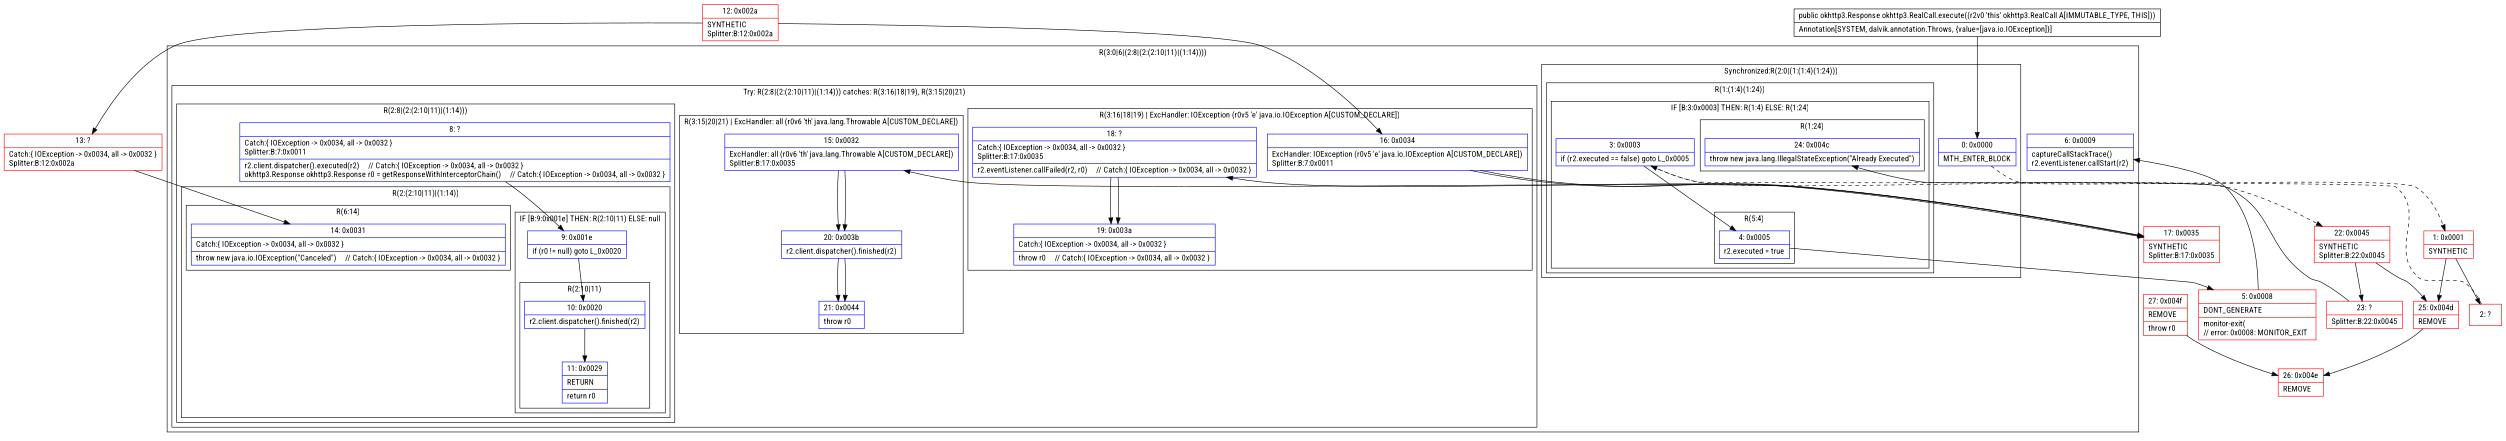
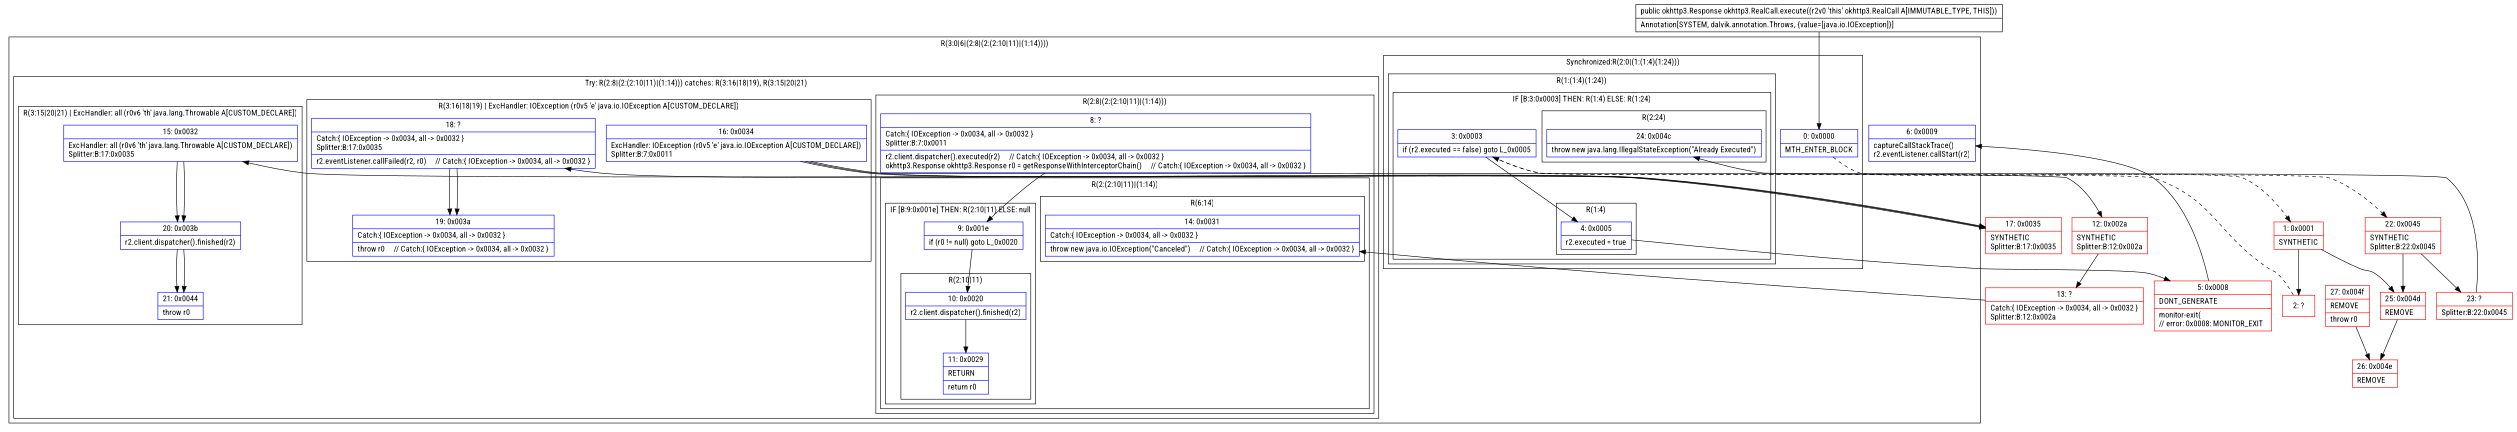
  digraph {
    fontname="Roboto Condensed"
    node [color=blue fontname="Roboto Condensed" shape=record]
    edge [fontname="Roboto Condensed"]
    n1 [label="{4\:\ 0x0005|r2.executed = true\l}"]
    n2 [label="{24\:\ 0x004c|throw new java.lang.IllegalStateException(\"Already Executed\")\l}"]
    n3 [label="{3\:\ 0x0003|if (r2.executed == false) goto L_0x0005\l}"]
    n4 [label="{0\:\ 0x0000|MTH_ENTER_BLOCK\l}"]
    n5 [label="{10\:\ 0x0020|r2.client.dispatcher().finished(r2)\l}"]
    n6 [label="{11\:\ 0x0029|RETURN\l|return r0\l}"]
    n7 [label="{9\:\ 0x001e|if (r0 != null) goto L_0x0020\l}"]
    n8 [label="{14\:\ 0x0031|Catch:\{ IOException \-\> 0x0034, all \-\> 0x0032 \}\l|throw new java.io.IOException(\"Canceled\")     \/\/ Catch:\{ IOException \-\> 0x0034, all \-\> 0x0032 \}\l}"]
    n9 [label="{8\:\ ?|Catch:\{ IOException \-\> 0x0034, all \-\> 0x0032 \}\lSplitter:B:7:0x0011\l|r2.client.dispatcher().executed(r2)     \/\/ Catch:\{ IOException \-\> 0x0034, all \-\> 0x0032 \}\lokhttp3.Response okhttp3.Response r0 = getResponseWithInterceptorChain()     \/\/ Catch:\{ IOException \-\> 0x0034, all \-\> 0x0032 \}\l}"]
    n10 [label="{16\:\ 0x0034|ExcHandler: IOException (r0v5 'e' java.io.IOException A[CUSTOM_DECLARE])\lSplitter:B:7:0x0011\l}"]
    n11 [label="{18\:\ ?|Catch:\{ IOException \-\> 0x0034, all \-\> 0x0032 \}\lSplitter:B:17:0x0035\l|r2.eventListener.callFailed(r2, r0)     \/\/ Catch:\{ IOException \-\> 0x0034, all \-\> 0x0032 \}\l}"]
    n12 [label="{19\:\ 0x003a|Catch:\{ IOException \-\> 0x0034, all \-\> 0x0032 \}\l|throw r0     \/\/ Catch:\{ IOException \-\> 0x0034, all \-\> 0x0032 \}\l}"]
    n13 [label="{15\:\ 0x0032|ExcHandler: all (r0v6 'th' java.lang.Throwable A[CUSTOM_DECLARE])\lSplitter:B:17:0x0035\l}"]
    n14 [label="{20\:\ 0x003b|r2.client.dispatcher().finished(r2)\l}"]
    n15 [label="{21\:\ 0x0044|throw r0\l}"]
    n16 [label="{6\:\ 0x0009|captureCallStackTrace()\lr2.eventListener.callStart(r2)\l}"]
    n17 [color=red label="{5\:\ 0x0008|DONT_GENERATE\l|monitor\-exit(\l\/\/ error: 0x0008: MONITOR_EXIT  \l}"]
    n18 [color=red label="{22\:\ 0x0045|SYNTHETIC\lSplitter:B:22:0x0045\l}"]
    n19 [color=red label="{1\:\ 0x0001|SYNTHETIC\l}"]
    n20 [color=red label="{17\:\ 0x0035|SYNTHETIC\lSplitter:B:17:0x0035\l}"]
    n21 [color=red label="{2\:\ ?}"]
    n22 [color=red label="{25\:\ 0x004d|REMOVE\l}"]
    n23 [color=red label="{23\:\ ?|Splitter:B:22:0x0045\l}"]
    n24 [color=red label="{12\:\ 0x002a|SYNTHETIC\lSplitter:B:12:0x002a\l}"]
    n25 [color=red label="{13\:\ ?|Catch:\{ IOException \-\> 0x0034, all \-\> 0x0032 \}\lSplitter:B:12:0x002a\l}"]
    n26 [color=red label="{26\:\ 0x004e|REMOVE\l}"]
    n27 [color=red label="{27\:\ 0x004f|REMOVE\l|throw r0\l}"]
    n28 [label="{public okhttp3.Response okhttp3.RealCall.execute((r2v0 'this' okhttp3.RealCall A[IMMUTABLE_TYPE, THIS]))  | Annotation[SYSTEM, dalvik.annotation.Throws, \{value=[java.io.IOException]\}]\l}" color=""]
    subgraph cluster_1 {
      label="R(3:0|6|(2:8|(2:(2:10|11)|(1:14))))"
      n16
      subgraph cluster_2 {
        label="Synchronized:R(2:0|(1:(1:4)(1:24)))"
        n4
        subgraph cluster_3 {
          label="R(1:(1:4)(1:24))"
          subgraph cluster_4 {
            label="IF [B:3:0x0003] THEN: R(1:4) ELSE: R(1:24)"
            n3
            subgraph cluster_5 {
-             label="R(5:4)"
+             label="R(1:4)"
              n1
            }
            subgraph cluster_6 {
-             label="R(1:24)"
+             label="R(2:24)"
              n2
            }
          }
        }
      }
      subgraph cluster_7 {
        label="Try: R(2:8|(2:(2:10|11)|(1:14))) catches: R(3:16|18|19), R(3:15|20|21)"
        subgraph cluster_8 {
          label="R(2:8|(2:(2:10|11)|(1:14)))"
          n9
          subgraph cluster_9 {
            label="R(2:(2:10|11)|(1:14))"
            subgraph cluster_10 {
              label="IF [B:9:0x001e] THEN: R(2:10|11) ELSE: null"
              n7
              subgraph cluster_11 {
                label="R(2:10|11)"
                n5
                n6
              }
            }
            subgraph cluster_12 {
              label="R(6:14)"
              n8
            }
          }
        }
        subgraph cluster_13 {
          label="R(3:16|18|19) | ExcHandler: IOException (r0v5 'e' java.io.IOException A[CUSTOM_DECLARE])\l"
          n10
          n11
          n12
        }
        subgraph cluster_14 {
          label="R(3:15|20|21) | ExcHandler: all (r0v6 'th' java.lang.Throwable A[CUSTOM_DECLARE])\l"
          n13
          n14
          n15
        }
      }
    }
    subgraph cluster_15 {
      label="R(3:16|18|19) | ExcHandler: IOException (r0v5 'e' java.io.IOException A[CUSTOM_DECLARE])\l"
    }
    subgraph cluster_16 {
      label="R(3:15|20|21) | ExcHandler: all (r0v6 'th' java.lang.Throwable A[CUSTOM_DECLARE])\l"
    }
    n1 -> n17
    n3 -> n1
    n3 -> n18 [style=dashed]
    n4 -> n19 [style=dashed]
    n5 -> n6
    n7 -> n5
    n9 -> n7
    n10 -> n20
    n10 -> n20
    n11 -> n12
    n11 -> n12
    n13 -> n14
    n13 -> n14
    n14 -> n15
    n14 -> n15
    n17 -> n16
    n18 -> n22
    n18 -> n23
    n19 -> n21
    n19 -> n22
    n20 -> n11
    n20 -> n13
    n21 -> n3 [style=dashed]
    n22 -> n26
    n23 -> n2
-   n24 -> n10
+   n10 -> n24
    n24 -> n25
    n25 -> n8
    n27 -> n26
    n28 -> n4
  }
